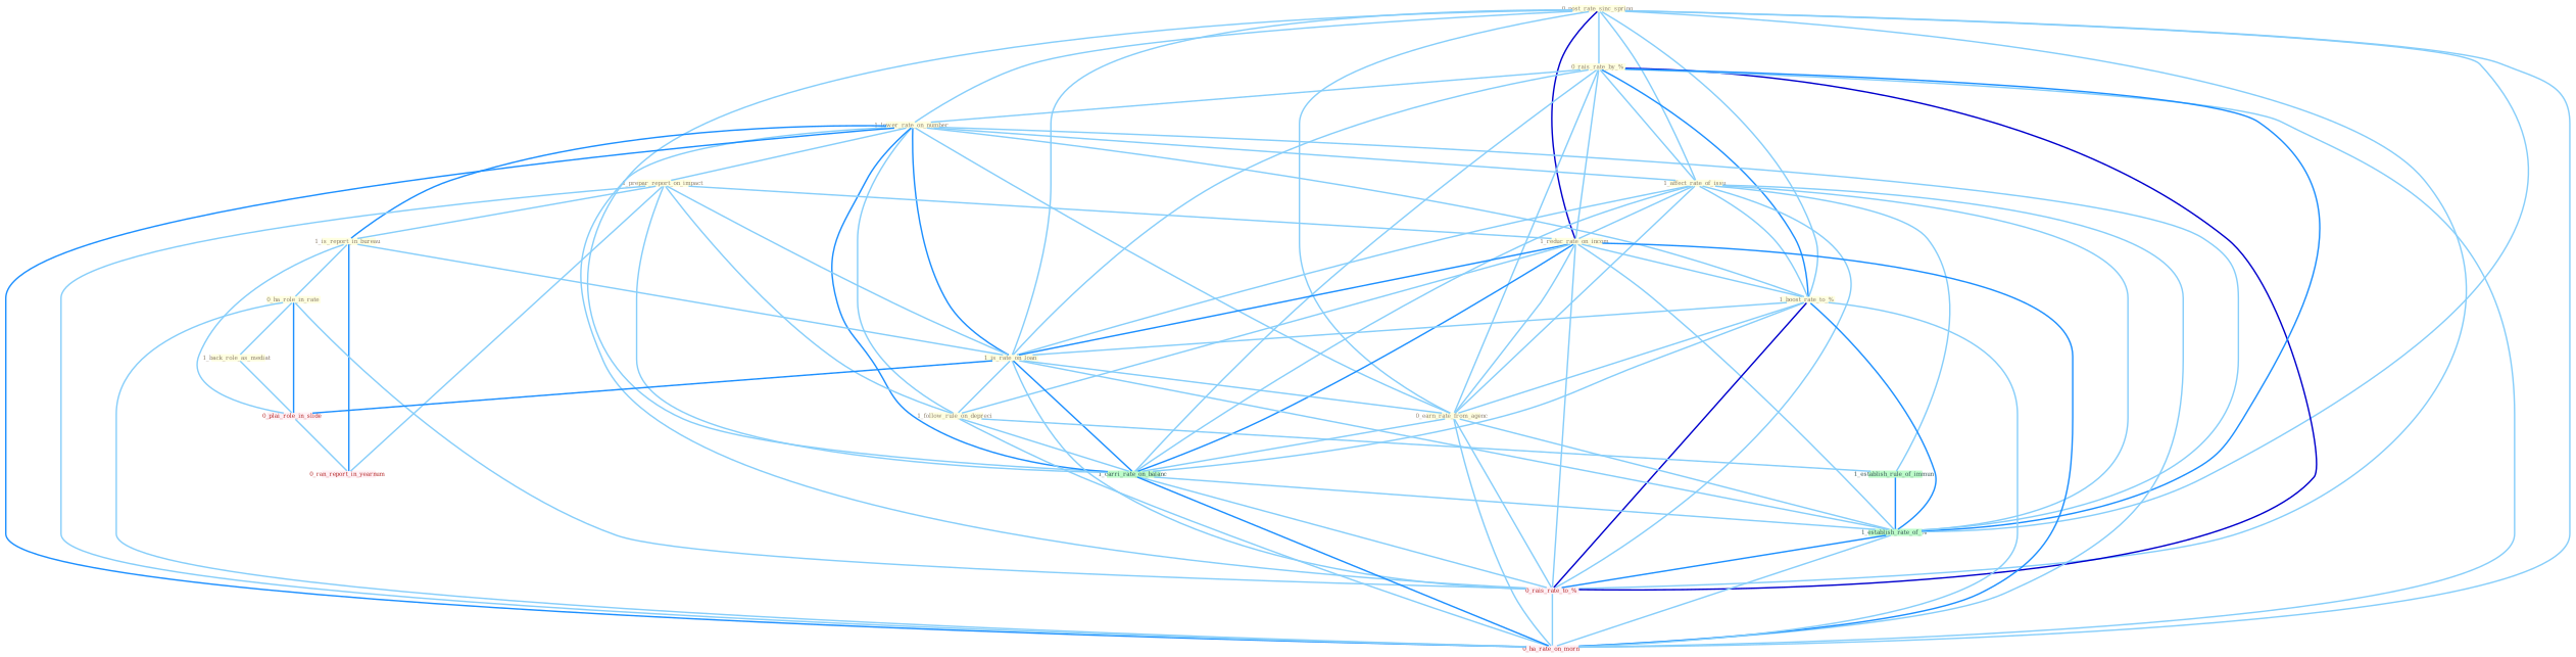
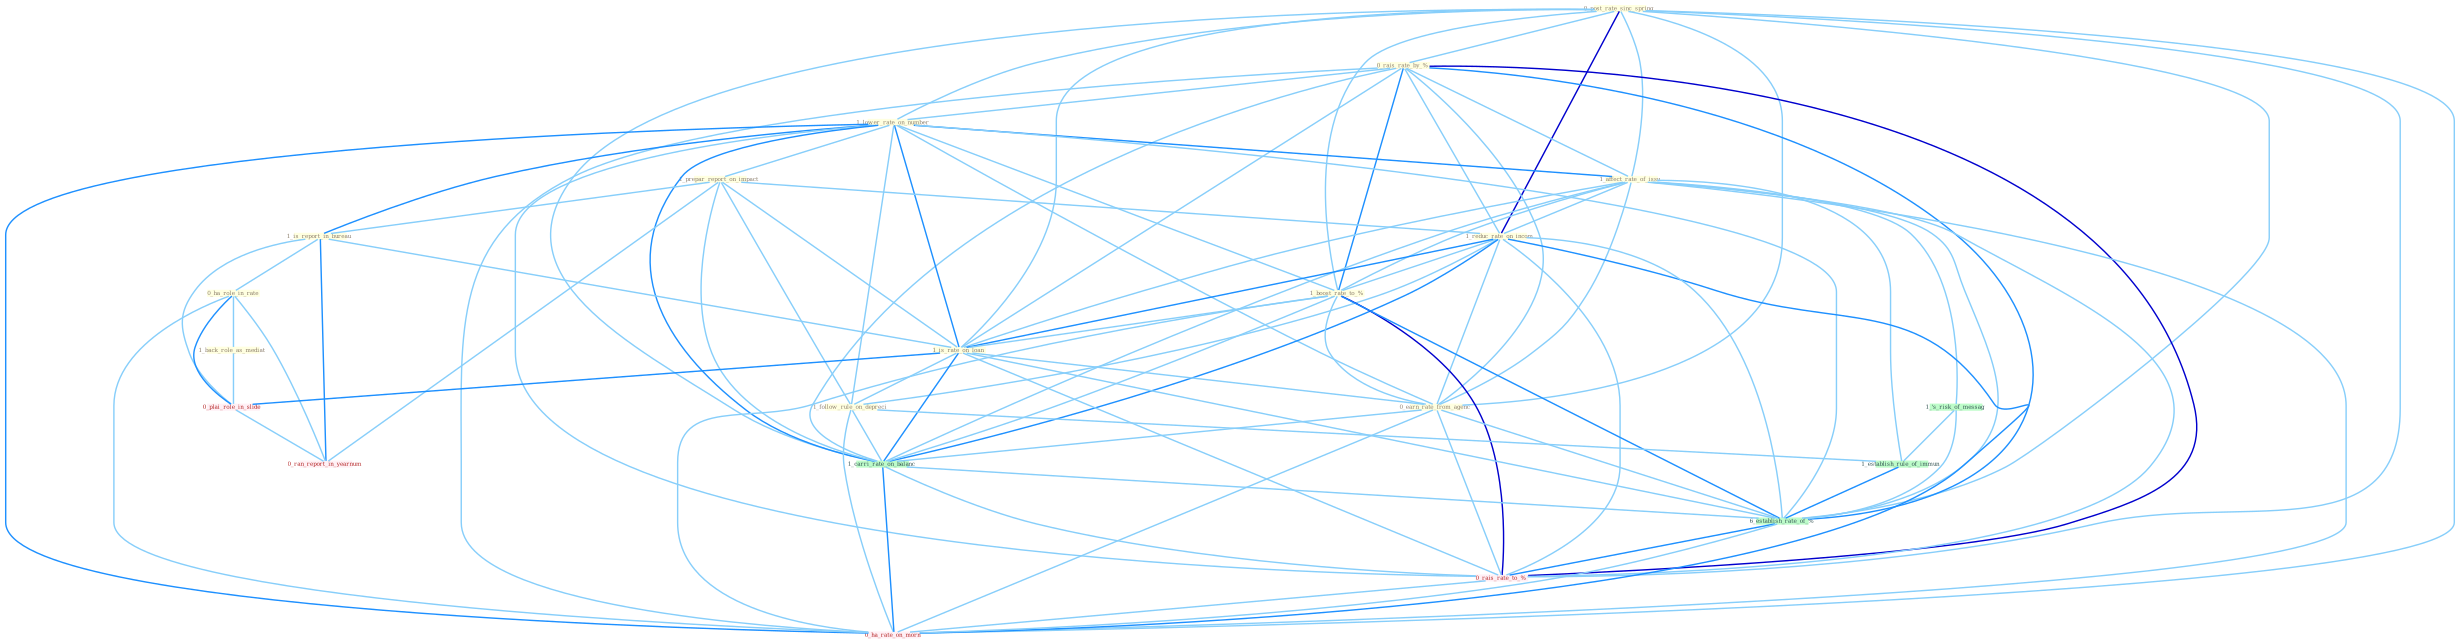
  graph {
    node [color="#ffffe0" fixedsize=true fontcolor="#8b7d6b" fontsize=4 shape=polygon style=filled]
    edge [color="#87cefa" w=1]
    "0_post_rate_sinc_spring " [height=.06 width=.5]
    "0_rais_rate_by_% " [height=.06 width=.5]
    "1_lower_rate_on_number " [height=.06 width=.5]
    "1_prepar_report_on_impact " [height=.06 width=.5]
    "1_affect_rate_of_issu " [height=.06 width=.5]
    "1_is_report_in_bureau " [height=.06 width=.5]
    "1_reduc_rate_on_incom " [height=.06 width=.5]
    "1_boost_rate_to_% " [height=.06 width=.5]
    n9 [height=.06 label="0_ha_role_in_rate" width=.5]
    "1_is_rate_on_loan " [height=.06 width=.5]
    "0_earn_rate_from_agenc " [height=.06 width=.5]
    "1_follow_rule_on_depreci " [height=.06 width=.5]
    "1_back_role_as_mediat " [height=.06 width=.5]
    "0_plai_role_in_slide " [color="#fff0f5" fontcolor="#b22222" height=.06 width=.5]
    "0_ran_report_in_yearnum " [color="#fff0f5" fontcolor="#b22222" height=.06 width=.5]
    "0_rais_rate_to_% " [color="#fff0f5" fontcolor="#b22222" height=.06 width=.5]
    "0_ha_rate_on_morn " [color="#fff0f5" fontcolor="#b22222" height=.06 width=.5]
    "1_carri_rate_on_balanc " [color="#BDFCC9" fontcolor="#2f4f4f" height=.06 width=.5]
-   "1_establish_rate_of_% " [color="#BDFCC9" fontcolor="#2f4f4f" height=.06 width=.5]
+   "1_establish_rate_of_% " [color="#BDFCC9" fontcolor="#2f4f4f" height=.06 width=.5 label="6_establish_rate_of_%"]
+   "1_'s_risk_of_messag " [color="#BDFCC9" fontcolor="#2f4f4f" height=.06 width=.5]
    "1_establish_rule_of_immun " [color="#BDFCC9" fontcolor="#2f4f4f" height=.06 width=.5]
    subgraph sub_1 {
      "0_post_rate_sinc_spring "
      "0_rais_rate_by_% "
      "1_lower_rate_on_number "
      "1_prepar_report_on_impact "
      "1_affect_rate_of_issu "
      "1_is_report_in_bureau "
      "1_reduc_rate_on_incom "
      "1_boost_rate_to_% "
      n9
      "1_is_rate_on_loan "
      "0_earn_rate_from_agenc "
      "1_follow_rule_on_depreci "
      "1_back_role_as_mediat "
    }
    subgraph sub_2 {
      "0_plai_role_in_slide "
      "0_ran_report_in_yearnum "
      "0_rais_rate_to_% "
      "0_ha_rate_on_morn "
    }
    "0_post_rate_sinc_spring " -- "0_rais_rate_by_% "
    "0_post_rate_sinc_spring " -- "1_lower_rate_on_number "
    "0_post_rate_sinc_spring " -- "1_affect_rate_of_issu "
    "0_post_rate_sinc_spring " -- "1_reduc_rate_on_incom " [color="#0000cd"]
    "0_post_rate_sinc_spring " -- "1_boost_rate_to_% "
    "0_post_rate_sinc_spring " -- "1_is_rate_on_loan "
    "0_post_rate_sinc_spring " -- "0_earn_rate_from_agenc "
    "0_post_rate_sinc_spring " -- "0_rais_rate_to_% "
    "0_post_rate_sinc_spring " -- "0_ha_rate_on_morn "
    "0_post_rate_sinc_spring " -- "1_carri_rate_on_balanc "
    "0_post_rate_sinc_spring " -- "1_establish_rate_of_% "
    "0_rais_rate_by_% " -- "1_lower_rate_on_number "
    "0_rais_rate_by_% " -- "1_affect_rate_of_issu "
    "0_rais_rate_by_% " -- "1_reduc_rate_on_incom "
    "0_rais_rate_by_% " -- "1_boost_rate_to_% " [color="#1e90ff" w=2]
    "0_rais_rate_by_% " -- "1_is_rate_on_loan "
    "0_rais_rate_by_% " -- "0_earn_rate_from_agenc "
    "0_rais_rate_by_% " -- "0_rais_rate_to_% " [color="#0000cd" w=3]
    "0_rais_rate_by_% " -- "0_ha_rate_on_morn "
    "0_rais_rate_by_% " -- "1_carri_rate_on_balanc "
    "0_rais_rate_by_% " -- "1_establish_rate_of_% " [color="#1e90ff" w=2]
    "1_lower_rate_on_number " -- "1_prepar_report_on_impact "
-   "1_lower_rate_on_number " -- "1_affect_rate_of_issu "
+   "1_lower_rate_on_number " -- "1_affect_rate_of_issu " [color="#1e90ff"]
    "1_lower_rate_on_number " -- "1_is_report_in_bureau " [color="#1e90ff" w=2]
    "1_lower_rate_on_number " -- "1_boost_rate_to_% "
    "1_lower_rate_on_number " -- "1_is_rate_on_loan " [color="#1e90ff" w=2]
    "1_lower_rate_on_number " -- "0_earn_rate_from_agenc "
    "1_lower_rate_on_number " -- "1_follow_rule_on_depreci "
    "1_lower_rate_on_number " -- "0_rais_rate_to_% "
    "1_lower_rate_on_number " -- "0_ha_rate_on_morn " [color="#1e90ff" w=2]
    "1_lower_rate_on_number " -- "1_carri_rate_on_balanc " [color="#1e90ff" w=2]
    "1_lower_rate_on_number " -- "1_establish_rate_of_% "
    "1_prepar_report_on_impact " -- "1_is_report_in_bureau "
    "1_prepar_report_on_impact " -- "1_reduc_rate_on_incom "
    "1_prepar_report_on_impact " -- "1_is_rate_on_loan "
    "1_prepar_report_on_impact " -- "1_follow_rule_on_depreci "
    "1_prepar_report_on_impact " -- "0_ran_report_in_yearnum "
-   "1_prepar_report_on_impact " -- "0_ha_rate_on_morn "
    "1_prepar_report_on_impact " -- "1_carri_rate_on_balanc "
    "1_affect_rate_of_issu " -- "1_reduc_rate_on_incom "
    "1_affect_rate_of_issu " -- "1_boost_rate_to_% "
    "1_affect_rate_of_issu " -- "1_is_rate_on_loan "
    "1_affect_rate_of_issu " -- "0_earn_rate_from_agenc "
    "1_affect_rate_of_issu " -- "0_rais_rate_to_% "
    "1_affect_rate_of_issu " -- "0_ha_rate_on_morn "
    "1_affect_rate_of_issu " -- "1_carri_rate_on_balanc "
    "1_affect_rate_of_issu " -- "1_establish_rate_of_% " [w=2]
+   "1_affect_rate_of_issu " -- "1_'s_risk_of_messag "
    "1_affect_rate_of_issu " -- "1_establish_rule_of_immun "
    "1_is_report_in_bureau " -- n9
    "1_is_report_in_bureau " -- "1_is_rate_on_loan "
    "1_is_report_in_bureau " -- "0_plai_role_in_slide "
    "1_is_report_in_bureau " -- "0_ran_report_in_yearnum " [color="#1e90ff" w=2]
    "1_reduc_rate_on_incom " -- "1_boost_rate_to_% "
    "1_reduc_rate_on_incom " -- "1_is_rate_on_loan " [color="#1e90ff" w=2]
    "1_reduc_rate_on_incom " -- "0_earn_rate_from_agenc "
    "1_reduc_rate_on_incom " -- "1_follow_rule_on_depreci "
    "1_reduc_rate_on_incom " -- "0_rais_rate_to_% "
    "1_reduc_rate_on_incom " -- "0_ha_rate_on_morn " [color="#1e90ff" w=2]
    "1_reduc_rate_on_incom " -- "1_carri_rate_on_balanc " [color="#1e90ff" w=2]
    "1_reduc_rate_on_incom " -- "1_establish_rate_of_% "
    "1_boost_rate_to_% " -- "1_is_rate_on_loan "
    "1_boost_rate_to_% " -- "0_earn_rate_from_agenc "
    "1_boost_rate_to_% " -- "0_rais_rate_to_% " [color="#0000cd" w=3]
    "1_boost_rate_to_% " -- "0_ha_rate_on_morn "
    "1_boost_rate_to_% " -- "1_carri_rate_on_balanc "
    "1_boost_rate_to_% " -- "1_establish_rate_of_% " [color="#1e90ff" w=2]
    n9 -- "1_back_role_as_mediat "
    n9 -- "0_plai_role_in_slide " [color="#1e90ff" w=2]
-   n9 -- "0_rais_rate_to_% "
+   n9 -- "0_ran_report_in_yearnum "
    n9 -- "0_ha_rate_on_morn "
    "1_is_rate_on_loan " -- "0_earn_rate_from_agenc "
    "1_is_rate_on_loan " -- "1_follow_rule_on_depreci "
    "1_is_rate_on_loan " -- "0_plai_role_in_slide " [color="#1e90ff" w=2]
    "1_is_rate_on_loan " -- "0_rais_rate_to_% "
    "1_is_rate_on_loan " -- "1_carri_rate_on_balanc " [color="#1e90ff" w=2]
    "1_is_rate_on_loan " -- "1_establish_rate_of_% "
    "0_earn_rate_from_agenc " -- "0_rais_rate_to_% "
    "0_earn_rate_from_agenc " -- "0_ha_rate_on_morn "
    "0_earn_rate_from_agenc " -- "1_carri_rate_on_balanc "
    "0_earn_rate_from_agenc " -- "1_establish_rate_of_% "
    "1_follow_rule_on_depreci " -- "0_ha_rate_on_morn "
    "1_follow_rule_on_depreci " -- "1_carri_rate_on_balanc "
    "1_follow_rule_on_depreci " -- "1_establish_rule_of_immun "
    "1_back_role_as_mediat " -- "0_plai_role_in_slide "
    "0_plai_role_in_slide " -- "0_ran_report_in_yearnum "
    "0_rais_rate_to_% " -- "0_ha_rate_on_morn "
    "1_carri_rate_on_balanc " -- "0_rais_rate_to_% "
    "1_carri_rate_on_balanc " -- "0_ha_rate_on_morn " [color="#1e90ff" w=2]
    "1_carri_rate_on_balanc " -- "1_establish_rate_of_% "
    "1_establish_rate_of_% " -- "0_rais_rate_to_% " [color="#1e90ff" w=2]
    "1_establish_rate_of_% " -- "0_ha_rate_on_morn "
+   "1_'s_risk_of_messag " -- "1_establish_rate_of_% "
+   "1_'s_risk_of_messag " -- "1_establish_rule_of_immun "
    "1_establish_rule_of_immun " -- "1_establish_rate_of_% " [color="#1e90ff" w=2]
  }
